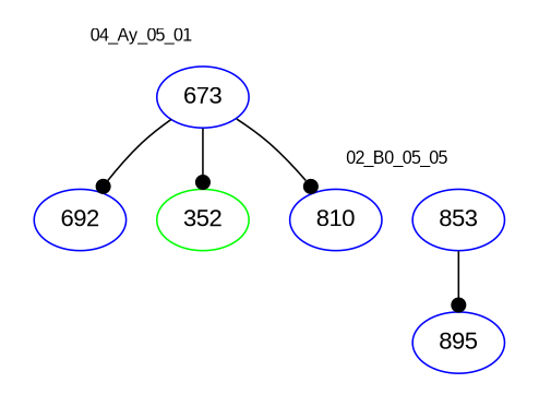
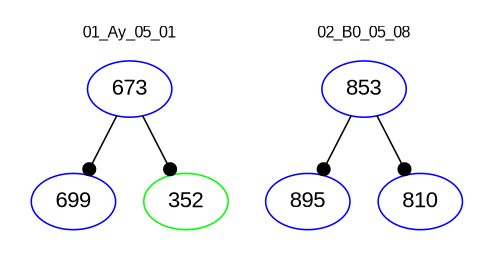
  digraph {
    fontname="Liberation Sans"
    node [color=blue fontname="Liberation Sans"]
    edge [arrowhead=dot color=black fontname="Liberation Sans"]
    n1 [label=673]
-   n2 [label=692]
+   n2 [label=699]
    n3 [color=green label=352]
    n4 [label=853]
    n5 [label=895]
    n6 [label=810]
    subgraph cluster_1 {
      color=white
      fontsize=10
-     label="04_Ay_05_01"
+     label="01_Ay_05_01"
      n1
      n2
      n3
    }
    subgraph cluster_2 {
      color=white
      fontsize=10
-     label="02_B0_05_05"
+     label="02_B0_05_08"
      n4
      n5
      n6
    }
    n1 -> n2
    n1 -> n3
    n4 -> n5
-   n1 -> n6
+   n4 -> n6
  }
